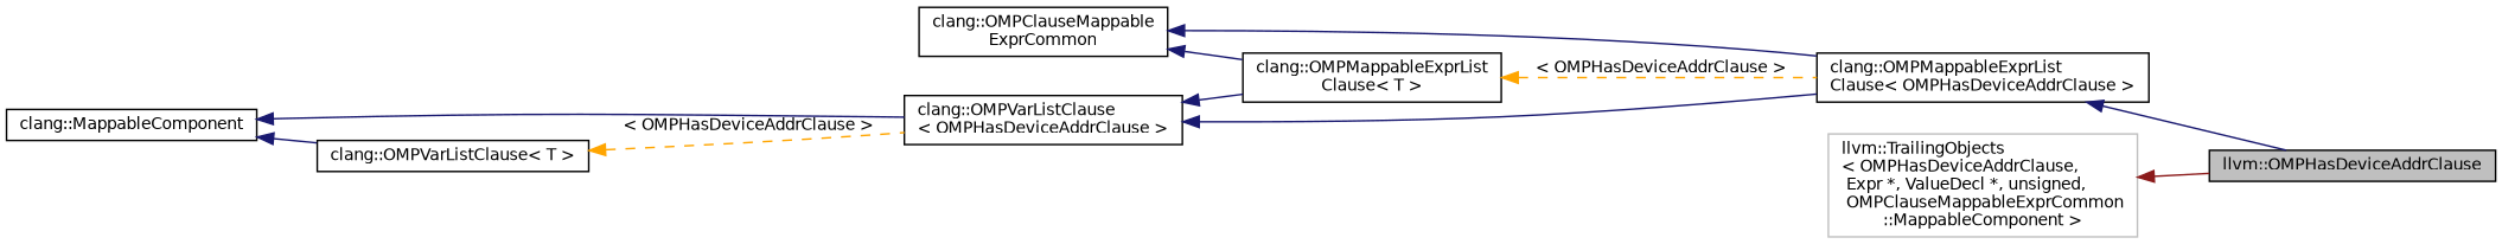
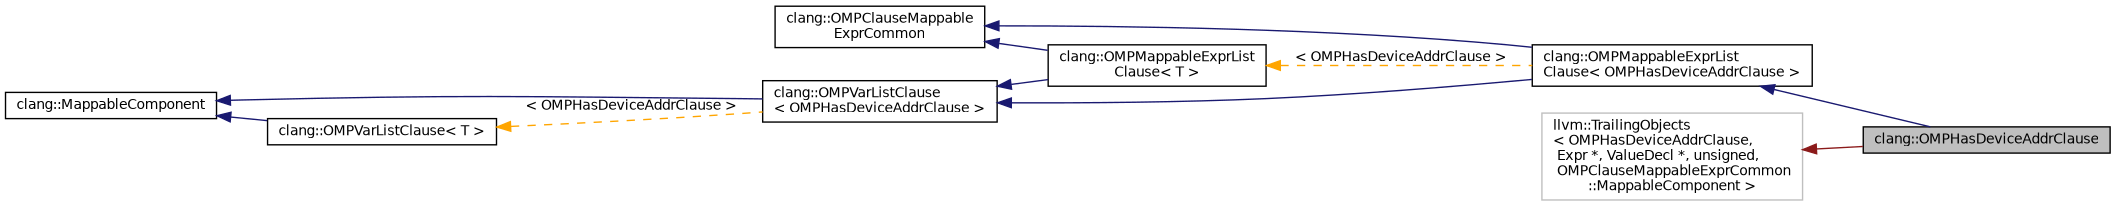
  digraph {
    rankdir=LR
    node [color=black fontname=Helvetica fontsize=10 shape=record]
    edge [color=midnightblue dir=back fontname=Helvetica fontsize=10 labelfontname=Helvetica labelfontsize=10 style=solid]
-   n1 [fillcolor=grey75 fontcolor=black height=0.2 label="llvm::OMPHasDeviceAddrClause" style=filled width=0.4]
+   n1 [fillcolor=grey75 fontcolor=black height=0.2 label="clang::OMPHasDeviceAddrClause" style=filled width=0.4]
    n2 [height=0.2 label="clang::OMPMappableExprList\lClause\< OMPHasDeviceAddrClause \>" width=0.4]
    n3 [height=0.2 label="clang::OMPVarListClause\l\< OMPHasDeviceAddrClause \>" width=0.4]
    n4 [height=0.2 label="clang::OMPMappableExprList\lClause\< T \>" width=0.4]
    n5 [height=0.2 label="clang::MappableComponent" width=0.4]
    n6 [height=0.2 label="clang::OMPVarListClause\< T \>" width=0.4]
    n7 [height=0.2 label="clang::OMPClauseMappable\lExprCommon" width=0.4]
    n8 [color=grey75 height=0.2 label="llvm::TrailingObjects\l\< OMPHasDeviceAddrClause,\l Expr *, ValueDecl *, unsigned,\l OMPClauseMappableExprCommon\l::MappableComponent \>" width=0.4]
    n2 -> n1
    n3 -> n2
    n3 -> n4
    n4 -> n2 [color=orange label=" \< OMPHasDeviceAddrClause \>" style=dashed]
    n5 -> n3
    n5 -> n6
    n6 -> n3 [color=orange label=" \< OMPHasDeviceAddrClause \>" style=dashed]
    n7 -> n2
    n7 -> n4
    n8 -> n1 [color=firebrick4]
  }
